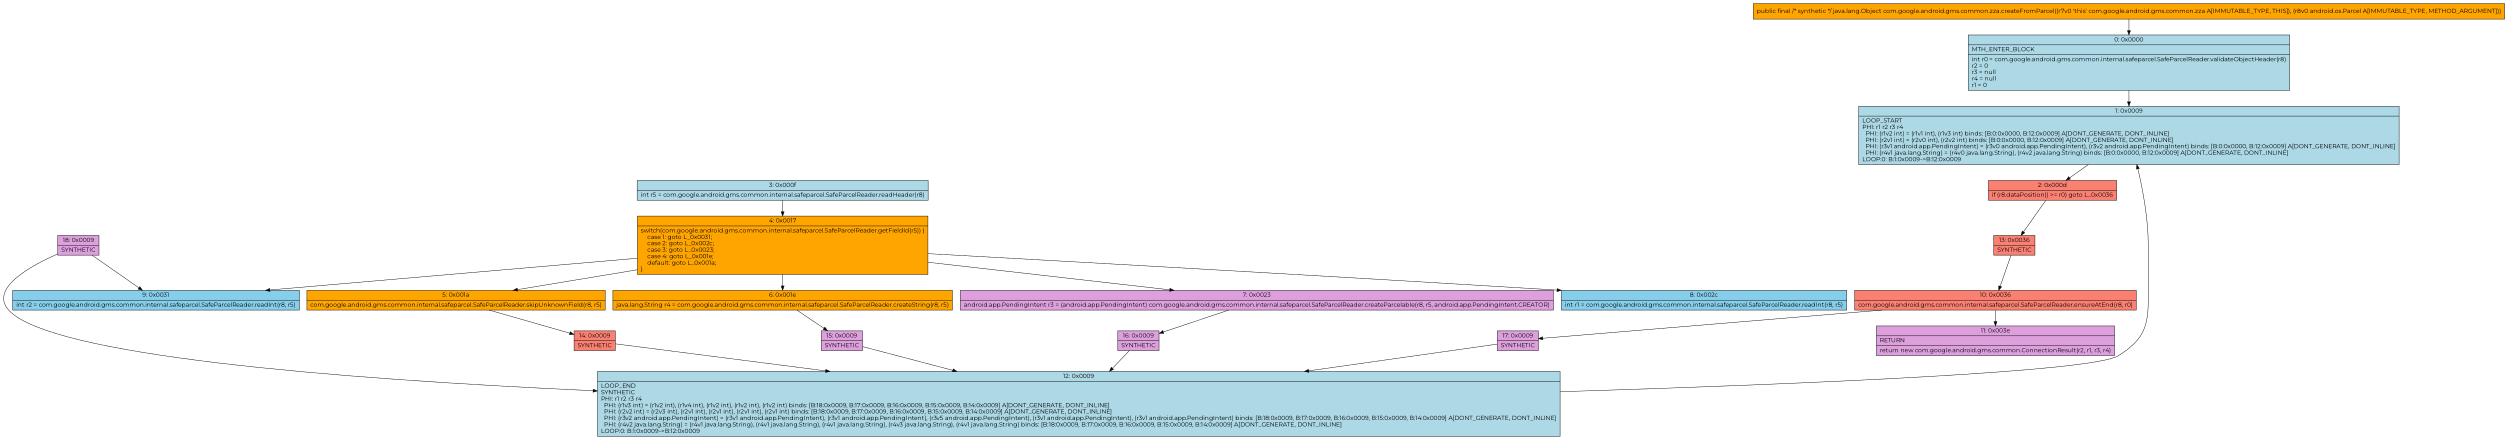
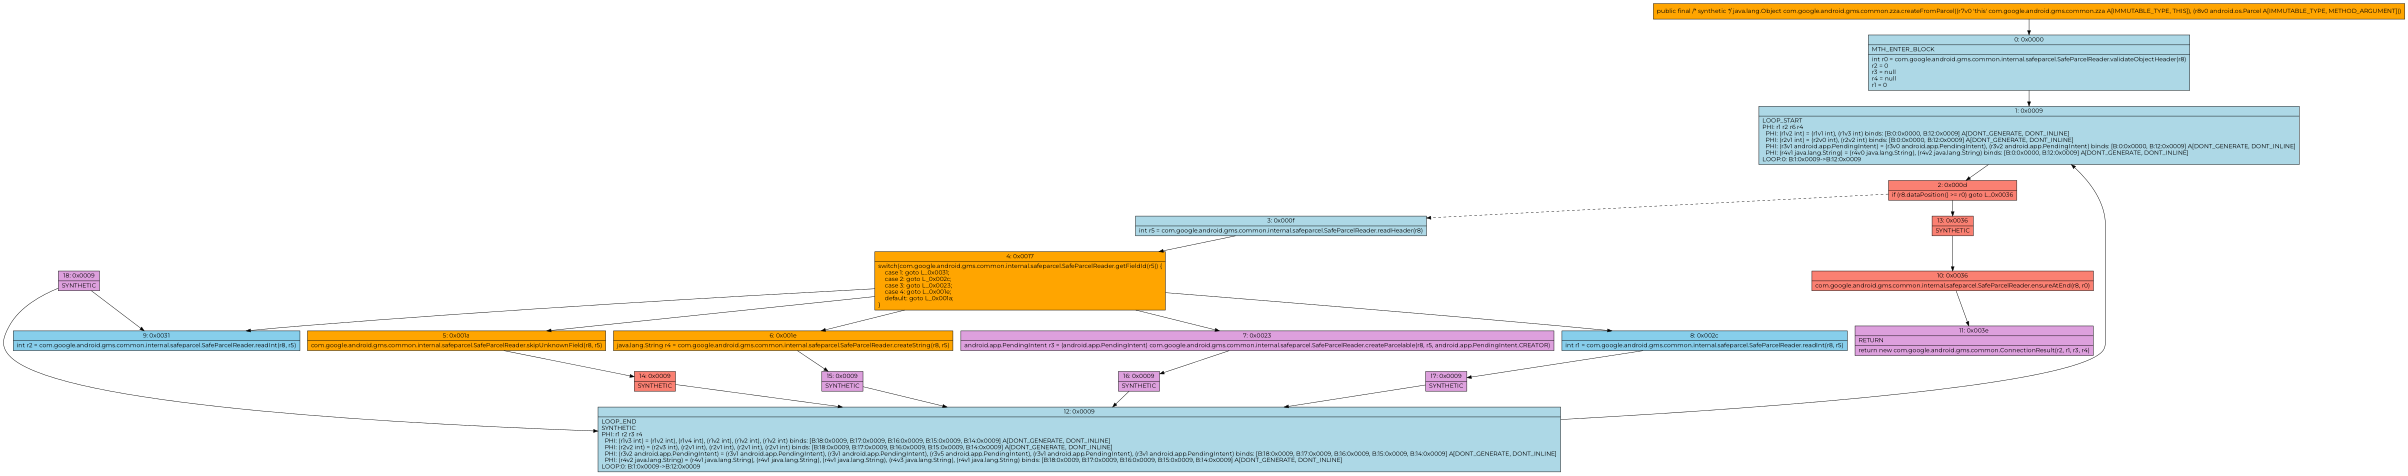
  digraph {
    fontname=Montserrat
    node [fillcolor=plum fontname=Montserrat shape=record style=filled]
    edge [fontname=Montserrat]
    n1 [fillcolor=lightblue label="{0\:\ 0x0000|MTH_ENTER_BLOCK\l|int r0 = com.google.android.gms.common.internal.safeparcel.SafeParcelReader.validateObjectHeader(r8)\lr2 = 0\lr3 = null\lr4 = null\lr1 = 0\l}"]
-   n2 [fillcolor=lightblue label="{1\:\ 0x0009|LOOP_START\lPHI: r1 r2 r3 r4 \l  PHI: (r1v2 int) = (r1v1 int), (r1v3 int) binds: [B:0:0x0000, B:12:0x0009] A[DONT_GENERATE, DONT_INLINE]\l  PHI: (r2v1 int) = (r2v0 int), (r2v2 int) binds: [B:0:0x0000, B:12:0x0009] A[DONT_GENERATE, DONT_INLINE]\l  PHI: (r3v1 android.app.PendingIntent) = (r3v0 android.app.PendingIntent), (r3v2 android.app.PendingIntent) binds: [B:0:0x0000, B:12:0x0009] A[DONT_GENERATE, DONT_INLINE]\l  PHI: (r4v1 java.lang.String) = (r4v0 java.lang.String), (r4v2 java.lang.String) binds: [B:0:0x0000, B:12:0x0009] A[DONT_GENERATE, DONT_INLINE]\lLOOP:0: B:1:0x0009\-\>B:12:0x0009\l}"]
+   n2 [fillcolor=lightblue label="{1\:\ 0x0009|LOOP_START\lPHI: r1 r2 r6 r4 \l  PHI: (r1v2 int) = (r1v1 int), (r1v3 int) binds: [B:0:0x0000, B:12:0x0009] A[DONT_GENERATE, DONT_INLINE]\l  PHI: (r2v1 int) = (r2v0 int), (r2v2 int) binds: [B:0:0x0000, B:12:0x0009] A[DONT_GENERATE, DONT_INLINE]\l  PHI: (r3v1 android.app.PendingIntent) = (r3v0 android.app.PendingIntent), (r3v2 android.app.PendingIntent) binds: [B:0:0x0000, B:12:0x0009] A[DONT_GENERATE, DONT_INLINE]\l  PHI: (r4v1 java.lang.String) = (r4v0 java.lang.String), (r4v2 java.lang.String) binds: [B:0:0x0000, B:12:0x0009] A[DONT_GENERATE, DONT_INLINE]\lLOOP:0: B:1:0x0009\-\>B:12:0x0009\l}"]
    n3 [fillcolor=salmon label="{2\:\ 0x000d|if (r8.dataPosition() \>= r0) goto L_0x0036\l}"]
    n4 [fillcolor=lightblue label="{3\:\ 0x000f|int r5 = com.google.android.gms.common.internal.safeparcel.SafeParcelReader.readHeader(r8)\l}"]
    n5 [fillcolor=salmon label="{13\:\ 0x0036|SYNTHETIC\l}"]
    n6 [fillcolor=orange label="{4\:\ 0x0017|switch(com.google.android.gms.common.internal.safeparcel.SafeParcelReader.getFieldId(r5)) \{\l    case 1: goto L_0x0031;\l    case 2: goto L_0x002c;\l    case 3: goto L_0x0023;\l    case 4: goto L_0x001e;\l    default: goto L_0x001a;\l\}\l}"]
    n7 [fillcolor=salmon label="{10\:\ 0x0036|com.google.android.gms.common.internal.safeparcel.SafeParcelReader.ensureAtEnd(r8, r0)\l}"]
    n8 [fillcolor=orange label="{5\:\ 0x001a|com.google.android.gms.common.internal.safeparcel.SafeParcelReader.skipUnknownField(r8, r5)\l}"]
    n9 [fillcolor=orange label="{6\:\ 0x001e|java.lang.String r4 = com.google.android.gms.common.internal.safeparcel.SafeParcelReader.createString(r8, r5)\l}"]
    n10 [label="{7\:\ 0x0023|android.app.PendingIntent r3 = (android.app.PendingIntent) com.google.android.gms.common.internal.safeparcel.SafeParcelReader.createParcelable(r8, r5, android.app.PendingIntent.CREATOR)\l}"]
    n11 [fillcolor=skyblue label="{8\:\ 0x002c|int r1 = com.google.android.gms.common.internal.safeparcel.SafeParcelReader.readInt(r8, r5)\l}"]
    n12 [fillcolor=skyblue label="{9\:\ 0x0031|int r2 = com.google.android.gms.common.internal.safeparcel.SafeParcelReader.readInt(r8, r5)\l}"]
    n13 [fillcolor=salmon label="{14\:\ 0x0009|SYNTHETIC\l}"]
    n14 [label="{15\:\ 0x0009|SYNTHETIC\l}"]
    n15 [label="{16\:\ 0x0009|SYNTHETIC\l}"]
    n16 [label="{17\:\ 0x0009|SYNTHETIC\l}"]
    n17 [fillcolor=lightblue label="{12\:\ 0x0009|LOOP_END\lSYNTHETIC\lPHI: r1 r2 r3 r4 \l  PHI: (r1v3 int) = (r1v2 int), (r1v4 int), (r1v2 int), (r1v2 int), (r1v2 int) binds: [B:18:0x0009, B:17:0x0009, B:16:0x0009, B:15:0x0009, B:14:0x0009] A[DONT_GENERATE, DONT_INLINE]\l  PHI: (r2v2 int) = (r2v3 int), (r2v1 int), (r2v1 int), (r2v1 int), (r2v1 int) binds: [B:18:0x0009, B:17:0x0009, B:16:0x0009, B:15:0x0009, B:14:0x0009] A[DONT_GENERATE, DONT_INLINE]\l  PHI: (r3v2 android.app.PendingIntent) = (r3v1 android.app.PendingIntent), (r3v1 android.app.PendingIntent), (r3v5 android.app.PendingIntent), (r3v1 android.app.PendingIntent), (r3v1 android.app.PendingIntent) binds: [B:18:0x0009, B:17:0x0009, B:16:0x0009, B:15:0x0009, B:14:0x0009] A[DONT_GENERATE, DONT_INLINE]\l  PHI: (r4v2 java.lang.String) = (r4v1 java.lang.String), (r4v1 java.lang.String), (r4v1 java.lang.String), (r4v3 java.lang.String), (r4v1 java.lang.String) binds: [B:18:0x0009, B:17:0x0009, B:16:0x0009, B:15:0x0009, B:14:0x0009] A[DONT_GENERATE, DONT_INLINE]\lLOOP:0: B:1:0x0009\-\>B:12:0x0009\l}"]
    n18 [label="{18\:\ 0x0009|SYNTHETIC\l}"]
    n19 [label="{11\:\ 0x003e|RETURN\l|return new com.google.android.gms.common.ConnectionResult(r2, r1, r3, r4)\l}"]
    n20 [fillcolor=orange label="{public final \/* synthetic *\/ java.lang.Object com.google.android.gms.common.zza.createFromParcel((r7v0 'this' com.google.android.gms.common.zza A[IMMUTABLE_TYPE, THIS]), (r8v0 android.os.Parcel A[IMMUTABLE_TYPE, METHOD_ARGUMENT])) }"]
    n1 -> n2
    n2 -> n3
+   n3 -> n4 [style=dashed]
    n3 -> n5
    n4 -> n6
    n5 -> n7
    n6 -> n8
    n6 -> n9
    n6 -> n10
    n6 -> n11
    n6 -> n12
    n7 -> n19
    n8 -> n13
    n9 -> n14
    n10 -> n15
-   n7 -> n16
+   n11 -> n16
    n13 -> n17
    n14 -> n17
    n15 -> n17
    n16 -> n17
    n17 -> n2
    n18 -> n12
    n18 -> n17
    n20 -> n1
  }
